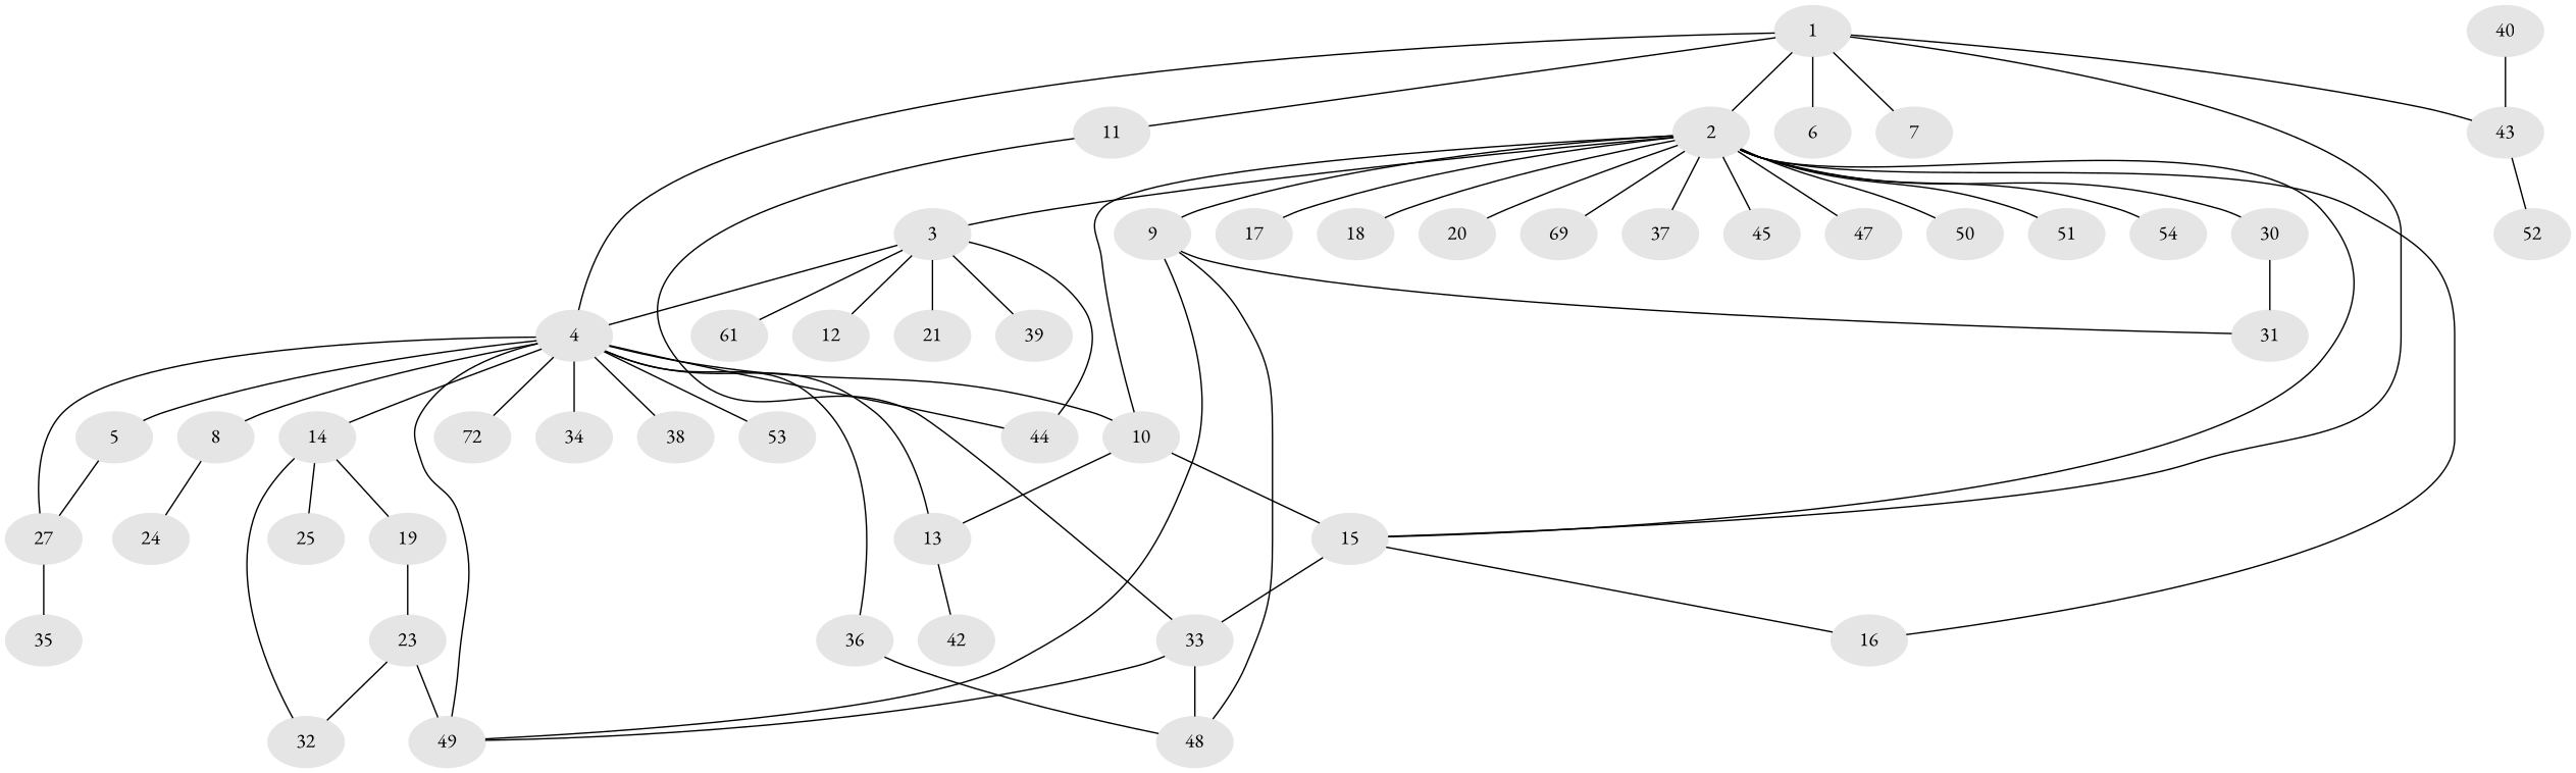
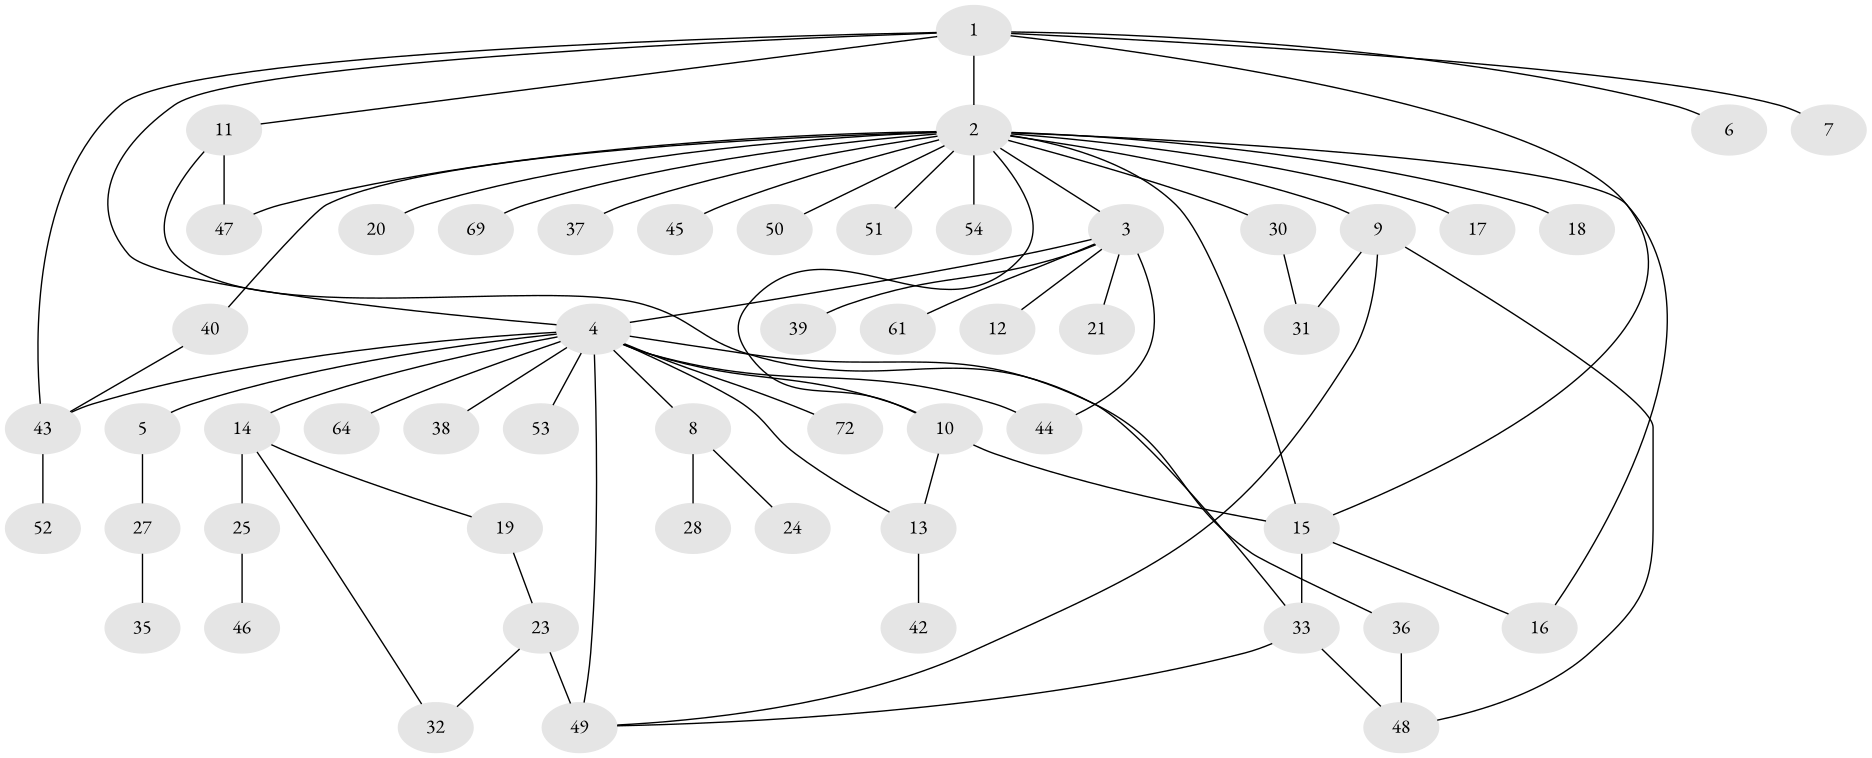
  graph {
    fontname="EB Garamond"
    node [color=gray90 fontname="EB Garamond" style=filled]
    edge [fontname="EB Garamond" weight=1.0]
    1
    2
    4
    6
    7
    11
    15
    43
    3
    9
    10
    16
    17
    18
    20
    n16 [label=69]
    30
    37
    40
    45
    47
    50
    51
    54
    44
    5
    8
    13
    14
    n30 [label=72]
-   34
+   34 [label=64]
    36
    38
    49
    53
    33
    52
    12
    21
    39
    n41 [label=61]
    31
    48
    27
    24
+   28
    42
    19
    25
    32
    35
    23
+   46
    1 -- 2
    1 -- 4
    1 -- 6
    1 -- 7
    1 -- 11
    1 -- 15
    1 -- 43
    2 -- 15
    2 -- 3
    2 -- 9
    2 -- 10
    2 -- 16
    2 -- 17
    2 -- 18
    2 -- 20
    2 -- n16
    2 -- 30
    2 -- 37
+   2 -- 40
    2 -- 45
    2 -- 47
    2 -- 50
    2 -- 51
    2 -- 54
-   4 -- 27
+   4 -- 43
    4 -- 10 [weight=2.0]
    4 -- 44
    4 -- 5
    4 -- 8
    4 -- 13
    4 -- 14 [weight=2.0]
    4 -- n30
    4 -- 34
    4 -- 36
    4 -- 38
    4 -- 49
    4 -- 53
+   11 -- 47
    11 -- 33
    15 -- 16
    15 -- 33
    43 -- 52
    3 -- 4
    3 -- 44
    3 -- 12
    3 -- 21
    3 -- 39
    3 -- n41
    9 -- 49
    9 -- 31
    9 -- 48
    10 -- 15 [weight=3.0]
    10 -- 13
    30 -- 31 [weight=3.0]
    40 -- 43
    5 -- 27
    8 -- 24
+   8 -- 28
    13 -- 42
    14 -- 19
    14 -- 25
    14 -- 32
    36 -- 48
    33 -- 49
    33 -- 48
    27 -- 35
    19 -- 23
+   25 -- 46
    23 -- 49 [weight=3.0]
    23 -- 32
  }
